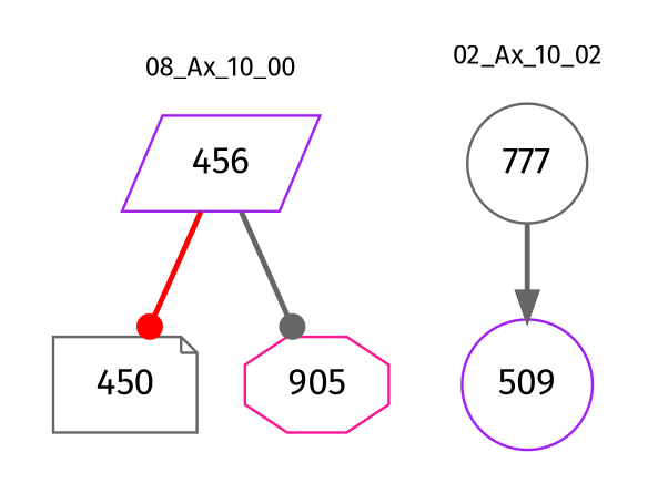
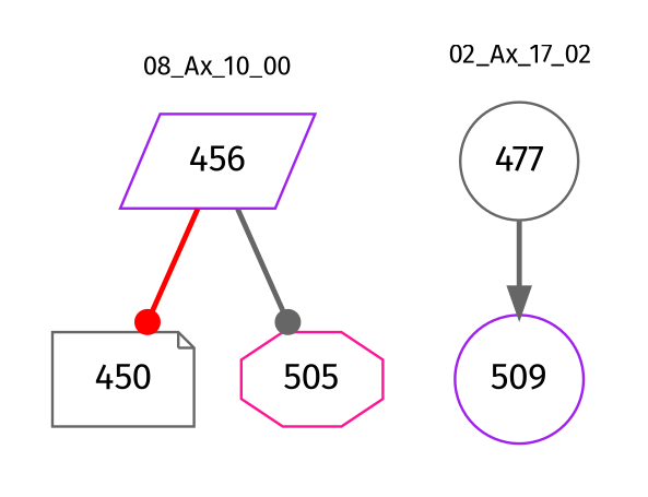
  digraph {
    fontname="Fira Sans"
    node [color=purple fontname="Fira Sans" shape=circle]
    edge [arrowhead=dot color=gray40 fontname="Fira Sans" style=bold]
    n1 [label=456 shape=parallelogram]
    n2 [color=gray40 label=450 shape=note]
-   n3 [color=deeppink label=905 shape=octagon]
-   n4 [color=gray40 label=777]
+   n3 [color=deeppink label=505 shape=octagon]
+   n4 [color=gray40 label=477]
    n5 [label=509]
    subgraph cluster_1 {
      color=white
      fontsize=10
      label="08_Ax_10_00"
      n1
      n2
      n3
    }
    subgraph cluster_2 {
      color=white
      fontsize=10
-     label="02_Ax_10_02"
+     label="02_Ax_17_02"
      n4
      n5
    }
    n1 -> n2 [color=red]
    n1 -> n3
    n4 -> n5 [arrowhead=normal]
  }
